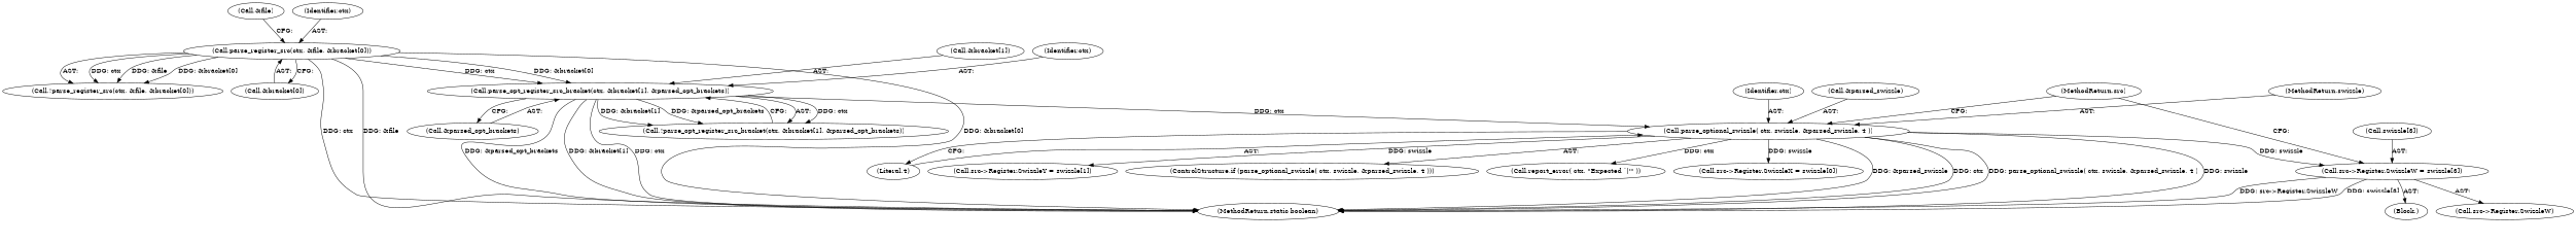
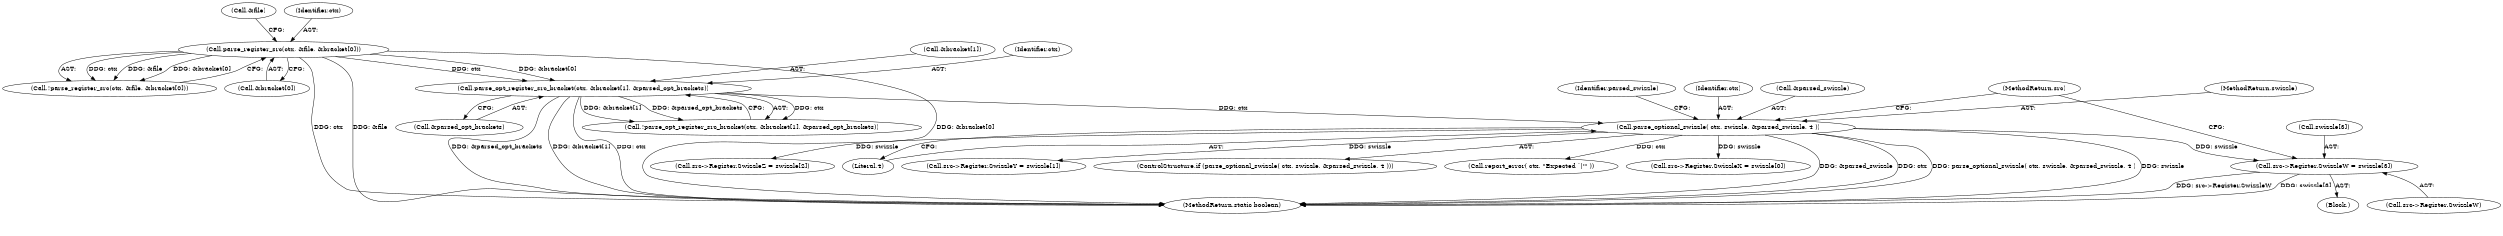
  digraph {
    n1 [label="(Call,src->Register.SwizzleW = swizzle[3])"]
    n2 [label="(MethodReturn,static boolean)"]
    n3 [label="(Block,)"]
    n4 [label="(Call,swizzle[3])"]
    n5 [label="(Call,parse_optional_swizzle( ctx, swizzle, &parsed_swizzle, 4 ))"]
+   n6 [label="(Call,src->Register.SwizzleZ = swizzle[2])"]
    n7 [label="(Literal,4)"]
    n8 [label="(Call,src->Register.SwizzleY = swizzle[1])"]
    n9 [label="(ControlStructure,if (parse_optional_swizzle( ctx, swizzle, &parsed_swizzle, 4 )))"]
    n10 [label="(Call,report_error( ctx, \"Expected `|'\" ))"]
    n11 [label="(Call,src->Register.SwizzleX = swizzle[0])"]
    n12 [label="(Call,parse_opt_register_src_bracket(ctx, &bracket[1], &parsed_opt_brackets))"]
    n13 [label="(Call,!parse_opt_register_src_bracket(ctx, &bracket[1], &parsed_opt_brackets))"]
    n14 [label="(Call,&parsed_opt_brackets)"]
    n15 [label="(Call,parse_register_src(ctx, &file, &bracket[0]))"]
    n16 [label="(Call,&bracket[0])"]
    n17 [label="(Call,!parse_register_src(ctx, &file, &bracket[0]))"]
+   n18 [label="(Identifier,parsed_swizzle)"]
    n19 [label="(Identifier,ctx)"]
    n20 [label="(Call,&parsed_swizzle)"]
    n21 [label="(Call,&file)"]
    n22 [label="(Identifier,ctx)"]
    n23 [label="(Call,&bracket[1])"]
    n24 [label="(Call,src->Register.SwizzleW)"]
    n25 [label="(MethodReturn,src)"]
    n26 [label="(Identifier,ctx)"]
    n27 [label="(MethodReturn,swizzle)"]
    n1 -> n2 [label="DDG: src->Register.SwizzleW"]
    n1 -> n2 [label="DDG: swizzle[3]"]
    n1 -> n3 [label="AST: "]
    n4 -> n1 [label="AST: "]
    n5 -> n1 [label="DDG: swizzle"]
    n5 -> n2 [label="DDG: &parsed_swizzle"]
    n5 -> n2 [label="DDG: ctx"]
    n5 -> n2 [label="DDG: parse_optional_swizzle( ctx, swizzle, &parsed_swizzle, 4 )"]
    n5 -> n2 [label="DDG: swizzle"]
+   n5 -> n6 [label="DDG: swizzle"]
    n5 -> n7 [label="CFG: "]
    n5 -> n8 [label="DDG: swizzle"]
    n5 -> n9 [label="AST: "]
    n5 -> n10 [label="DDG: ctx"]
    n5 -> n11 [label="DDG: swizzle"]
    n7 -> n5 [label="AST: "]
    n12 -> n2 [label="DDG: &parsed_opt_brackets"]
    n12 -> n2 [label="DDG: &bracket[1]"]
    n12 -> n2 [label="DDG: ctx"]
    n12 -> n5 [label="DDG: ctx"]
    n12 -> n13 [label="AST: "]
    n12 -> n13 [label="DDG: ctx"]
    n12 -> n13 [label="DDG: &bracket[1]"]
    n12 -> n13 [label="DDG: &parsed_opt_brackets"]
    n12 -> n14 [label="CFG: "]
    n13 -> n12 [label="CFG: "]
    n14 -> n12 [label="AST: "]
    n15 -> n2 [label="DDG: ctx"]
    n15 -> n2 [label="DDG: &file"]
    n15 -> n2 [label="DDG: &bracket[0]"]
    n15 -> n12 [label="DDG: ctx"]
    n15 -> n12 [label="DDG: &bracket[0]"]
    n15 -> n16 [label="CFG: "]
    n15 -> n17 [label="AST: "]
    n15 -> n17 [label="DDG: ctx"]
    n15 -> n17 [label="DDG: &file"]
    n15 -> n17 [label="DDG: &bracket[0]"]
    n16 -> n15 [label="AST: "]
+   n17 -> n15 [label="CFG: "]
+   n18 -> n5 [label="CFG: "]
    n19 -> n5 [label="AST: "]
    n20 -> n5 [label="AST: "]
    n21 -> n15 [label="CFG: "]
    n22 -> n15 [label="AST: "]
    n23 -> n12 [label="AST: "]
-   n1 -> n24 [label="AST: "]
+   n24 -> n1 [label="AST: "]
    n25 -> n1 [label="CFG: "]
    n25 -> n5 [label="CFG: "]
    n26 -> n12 [label="AST: "]
    n27 -> n5 [label="AST: "]
  }
